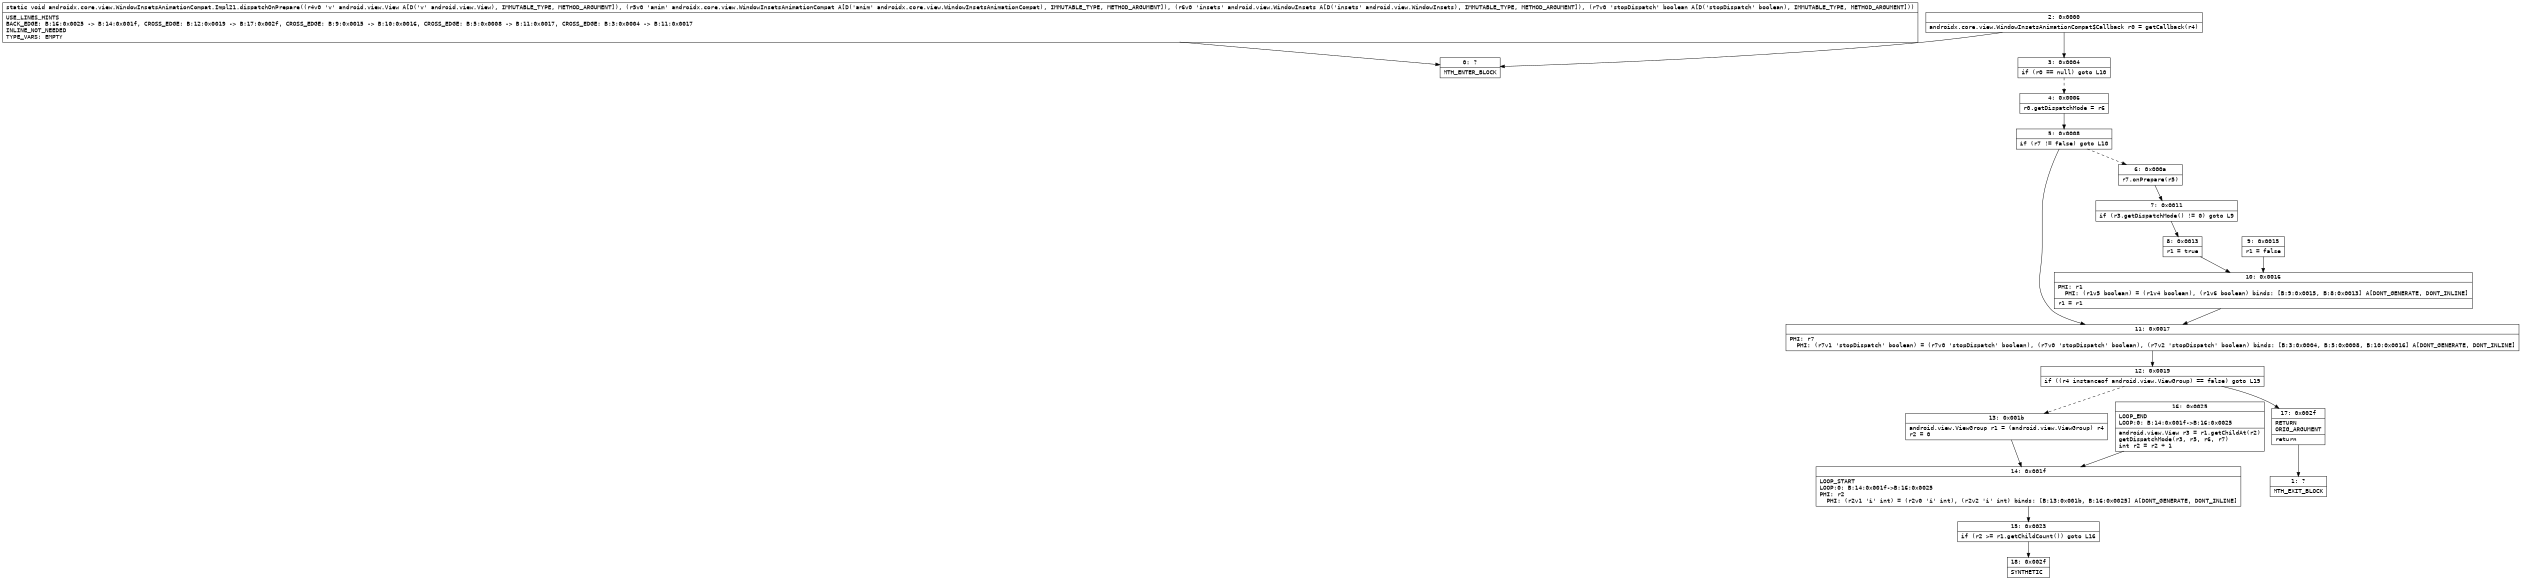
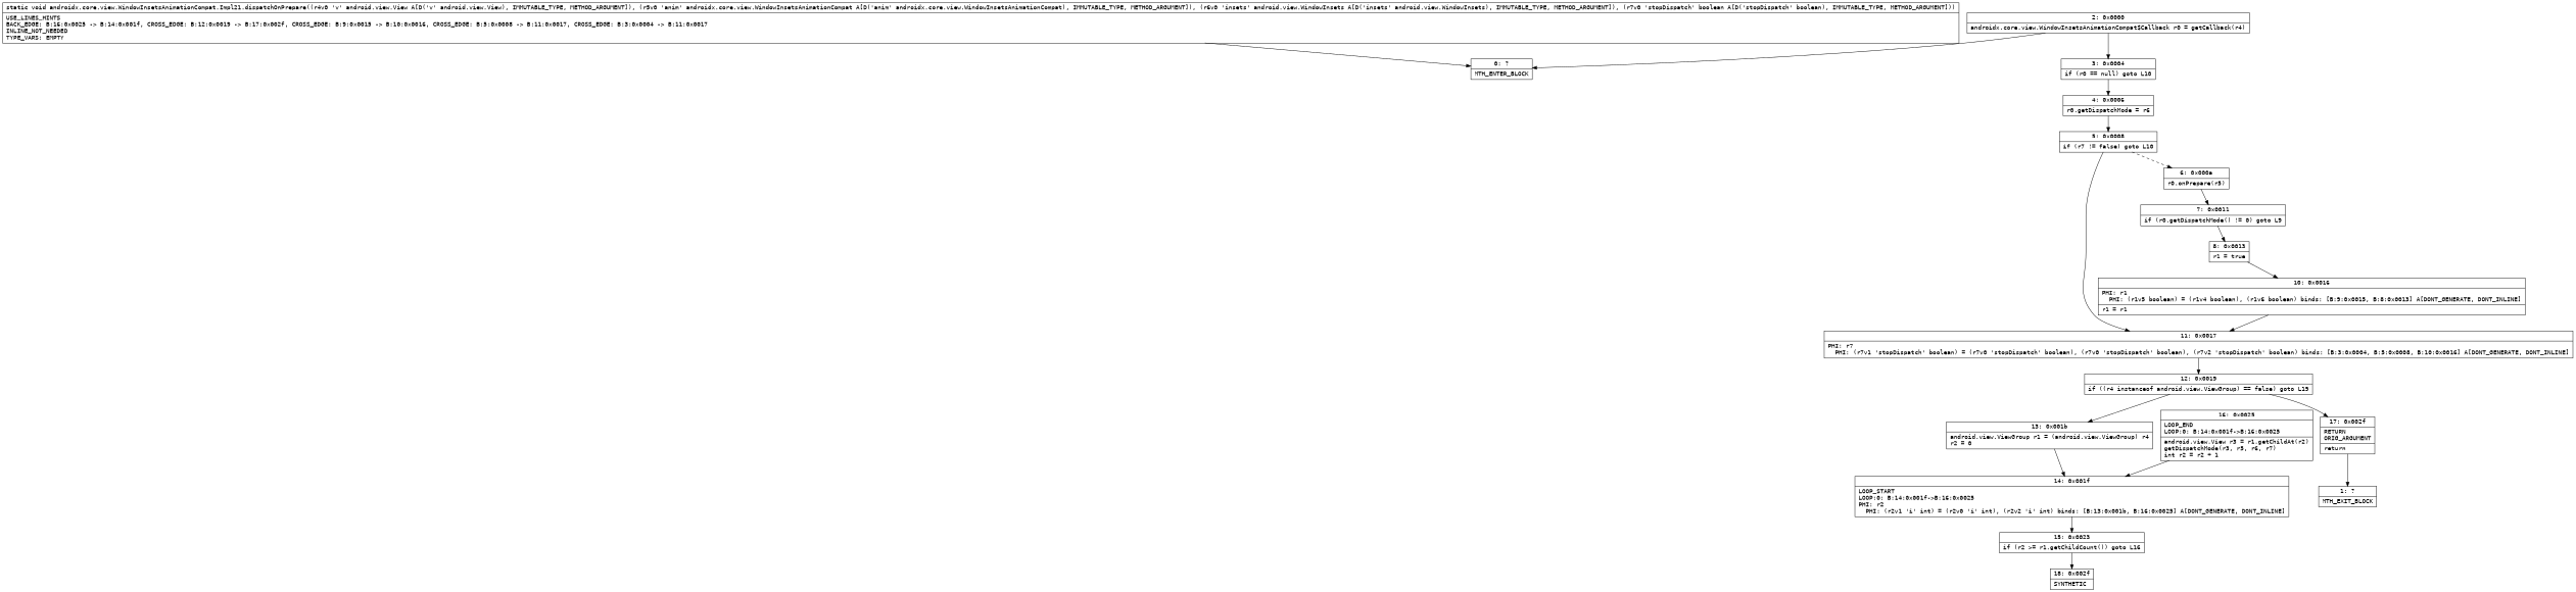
  digraph {
    fontname="DejaVu Sans Mono"
    node [fontname="DejaVu Sans Mono" shape=record]
    edge [fontname="DejaVu Sans Mono"]
    n1 [label="{0\:\ ?|MTH_ENTER_BLOCK\l}"]
    n2 [label="{2\:\ 0x0000|androidx.core.view.WindowInsetsAnimationCompat$Callback r0 = getCallback(r4)\l}"]
    n3 [label="{3\:\ 0x0004|if (r0 == null) goto L10\l}"]
    n4 [label="{4\:\ 0x0006|r0.getDispatchMode = r6\l}"]
    n5 [label="{5\:\ 0x0008|if (r7 != false) goto L10\l}"]
    n6 [label="{11\:\ 0x0017|PHI: r7 \l  PHI: (r7v1 'stopDispatch' boolean) = (r7v0 'stopDispatch' boolean), (r7v0 'stopDispatch' boolean), (r7v2 'stopDispatch' boolean) binds: [B:3:0x0004, B:5:0x0008, B:10:0x0016] A[DONT_GENERATE, DONT_INLINE]\l}"]
    n7 [label="{12\:\ 0x0019|if ((r4 instanceof android.view.ViewGroup) == false) goto L19\l}"]
-   n8 [label="{6\:\ 0x000a|r7.onPrepare(r5)\l}"]
-   n9 [label="{7\:\ 0x0011|if (r3.getDispatchMode() != 0) goto L9\l}"]
+   n8 [label="{6\:\ 0x000a|r0.onPrepare(r5)\l}"]
+   n9 [label="{7\:\ 0x0011|if (r0.getDispatchMode() != 0) goto L9\l}"]
    n10 [label="{8\:\ 0x0013|r1 = true\l}"]
    n11 [label="{10\:\ 0x0016|PHI: r1 \l  PHI: (r1v5 boolean) = (r1v4 boolean), (r1v6 boolean) binds: [B:9:0x0015, B:8:0x0013] A[DONT_GENERATE, DONT_INLINE]\l|r1 = r1\l}"]
-   n12 [label="{9\:\ 0x0015|r1 = false\l}"]
    n13 [label="{13\:\ 0x001b|android.view.ViewGroup r1 = (android.view.ViewGroup) r4\lr2 = 0\l}"]
    n14 [label="{17\:\ 0x002f|RETURN\lORIG_ARGUMENT\l|return\l}"]
    n15 [label="{14\:\ 0x001f|LOOP_START\lLOOP:0: B:14:0x001f\-\>B:16:0x0025\lPHI: r2 \l  PHI: (r2v1 'i' int) = (r2v0 'i' int), (r2v2 'i' int) binds: [B:13:0x001b, B:16:0x0025] A[DONT_GENERATE, DONT_INLINE]\l}"]
    n16 [label="{1\:\ ?|MTH_EXIT_BLOCK\l}"]
    n17 [label="{15\:\ 0x0023|if (r2 \>= r1.getChildCount()) goto L16\l}"]
    n18 [label="{18\:\ 0x002f|SYNTHETIC\l}"]
    n19 [label="{16\:\ 0x0025|LOOP_END\lLOOP:0: B:14:0x001f\-\>B:16:0x0025\l|android.view.View r3 = r1.getChildAt(r2)\lgetDispatchMode(r3, r5, r6, r7)\lint r2 = r2 + 1\l}"]
    n20 [label="{static void androidx.core.view.WindowInsetsAnimationCompat.Impl21.dispatchOnPrepare((r4v0 'v' android.view.View A[D('v' android.view.View), IMMUTABLE_TYPE, METHOD_ARGUMENT]), (r5v0 'anim' androidx.core.view.WindowInsetsAnimationCompat A[D('anim' androidx.core.view.WindowInsetsAnimationCompat), IMMUTABLE_TYPE, METHOD_ARGUMENT]), (r6v0 'insets' android.view.WindowInsets A[D('insets' android.view.WindowInsets), IMMUTABLE_TYPE, METHOD_ARGUMENT]), (r7v0 'stopDispatch' boolean A[D('stopDispatch' boolean), IMMUTABLE_TYPE, METHOD_ARGUMENT]))  | USE_LINES_HINTS\lBACK_EDGE: B:16:0x0025 \-\> B:14:0x001f, CROSS_EDGE: B:12:0x0019 \-\> B:17:0x002f, CROSS_EDGE: B:9:0x0015 \-\> B:10:0x0016, CROSS_EDGE: B:5:0x0008 \-\> B:11:0x0017, CROSS_EDGE: B:3:0x0004 \-\> B:11:0x0017\lINLINE_NOT_NEEDED\lTYPE_VARS: EMPTY\l}"]
    n2 -> n1
    n2 -> n3
-   n3 -> n4 [style=dashed]
+   n3 -> n4 [style=solid]
    n4 -> n5
    n5 -> n6
    n5 -> n8 [style=dashed]
    n6 -> n7
-   n7 -> n13 [style=dashed]
+   n7 -> n13 [style=solid]
    n7 -> n14
    n8 -> n9
    n9 -> n10 [style=solid]
    n10 -> n11
    n11 -> n6
-   n12 -> n11
    n13 -> n15
    n14 -> n16
    n15 -> n17
    n17 -> n18
    n19 -> n15
    n20 -> n1
  }
